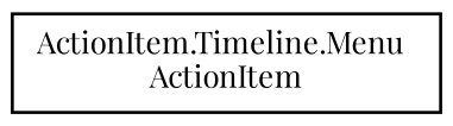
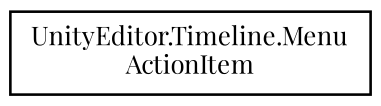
  digraph {
    rankdir=LR
    fontname="Playfair Display"
-   n1 [color=black fillcolor=white fontname="Playfair Display" fontsize=10 height=0.2 label="ActionItem.Timeline.Menu\lActionItem" shape=record style=filled width=0.4]
+   n1 [color=black fillcolor=white fontname="Playfair Display" fontsize=10 height=0.2 label="UnityEditor.Timeline.Menu\lActionItem" shape=record style=filled width=0.4]
  }
